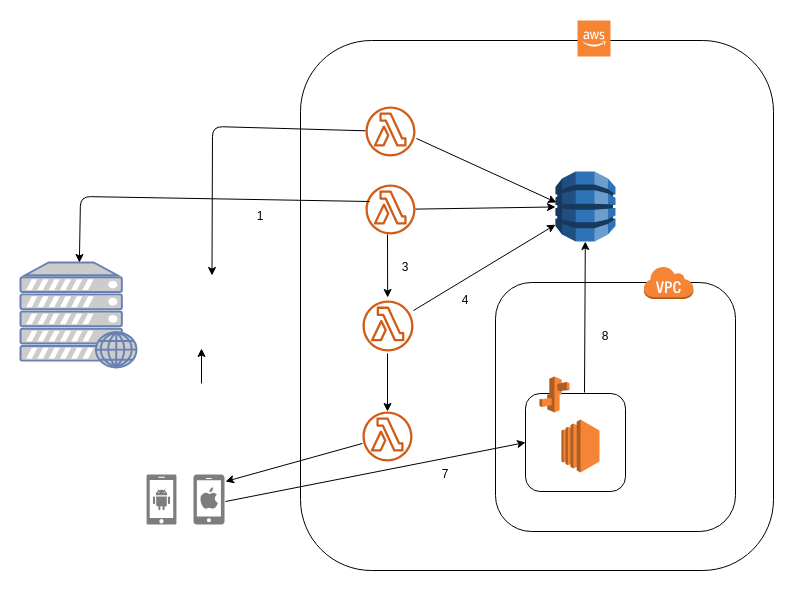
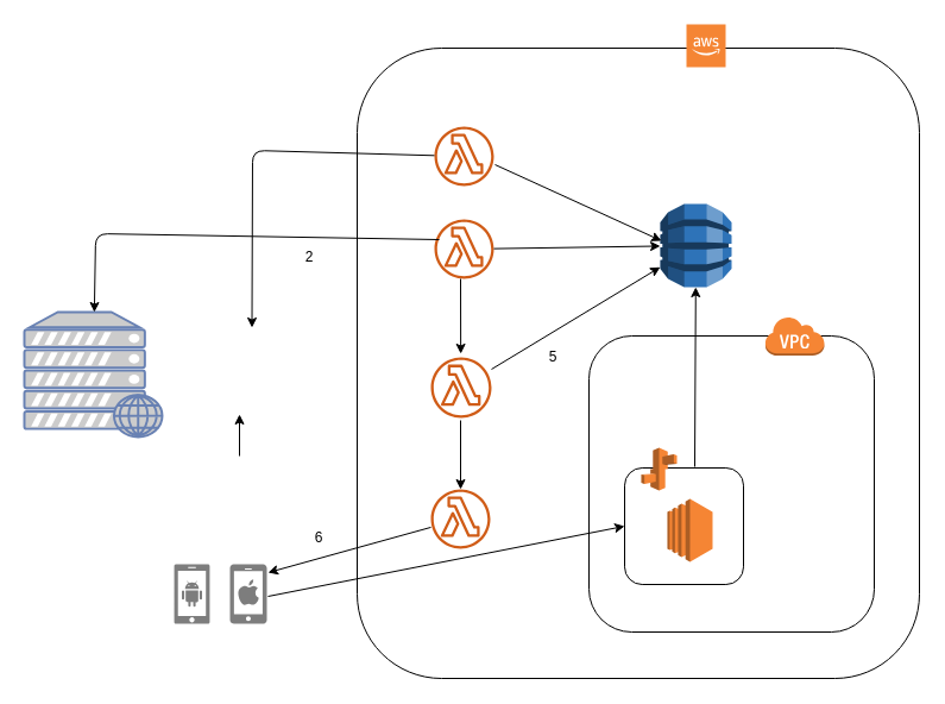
  <mxCell id="0" />
  <mxCell id="1" parent="0" />
  <mxCell id="2" value="" style="rounded=1;whiteSpace=wrap;html=1;" vertex="1" parent="1"><mxGeometry x="300" y="40" width="473" height="530" as="geometry" /></mxCell>
  <mxCell id="3" value="" style="outlineConnect=0;fontColor=#232F3E;gradientColor=none;fillColor=#D05C17;strokeColor=none;dashed=0;verticalLabelPosition=bottom;verticalAlign=top;align=center;html=1;fontSize=12;fontStyle=0;aspect=fixed;shape=mxgraph.aws4.lambda_function;" vertex="1" parent="1"><mxGeometry x="365" y="184" width="50" height="50" as="geometry" /></mxCell>
  <mxCell id="4" value="" style="outlineConnect=0;fontColor=#232F3E;gradientColor=none;fillColor=#D05C17;strokeColor=none;dashed=0;verticalLabelPosition=bottom;verticalAlign=top;align=center;html=1;fontSize=12;fontStyle=0;aspect=fixed;shape=mxgraph.aws4.lambda_function;" vertex="1" parent="1"><mxGeometry x="362" y="300" width="51" height="51" as="geometry" /></mxCell>
  <mxCell id="5" value="" style="outlineConnect=0;fontColor=#232F3E;gradientColor=none;fillColor=#D05C17;strokeColor=none;dashed=0;verticalLabelPosition=bottom;verticalAlign=top;align=center;html=1;fontSize=12;fontStyle=0;aspect=fixed;shape=mxgraph.aws4.lambda_function;" vertex="1" parent="1"><mxGeometry x="362" y="411" width="50" height="50" as="geometry" /></mxCell>
  <mxCell id="6" value="" style="shape=image;html=1;verticalAlign=top;verticalLabelPosition=bottom;labelBackgroundColor=#ffffff;imageAspect=0;aspect=fixed;image=https://cdn2.iconfinder.com/data/icons/fletro-long-shadow-google-service/128/Google_Docs_-_Doc.png" vertex="1" parent="1"><mxGeometry x="175" y="275" width="73" height="73" as="geometry" /></mxCell>
  <mxCell id="7" value="" style="outlineConnect=0;dashed=0;verticalLabelPosition=bottom;verticalAlign=top;align=center;html=1;shape=mxgraph.aws3.dynamo_db;fillColor=#2E73B8;gradientColor=none;" vertex="1" parent="1"><mxGeometry x="555" y="171" width="60" height="70" as="geometry" /></mxCell>
  <mxCell id="8" value="" style="group" vertex="1" connectable="0" parent="1"><mxGeometry x="158" y="382" width="80" height="82" as="geometry" /></mxCell>
  <mxCell id="9" value="" style="shape=image;html=1;verticalAlign=top;verticalLabelPosition=bottom;labelBackgroundColor=#ffffff;imageAspect=0;aspect=fixed;image=https://cdn0.iconfinder.com/data/icons/sports-android-l-lollipop-icon-pack/24/meditation_guru-128.png" vertex="1" parent="8"><mxGeometry width="54" height="54" as="geometry" /></mxCell>
  <mxCell id="10" value="" style="shape=image;html=1;verticalAlign=top;verticalLabelPosition=bottom;labelBackgroundColor=#ffffff;imageAspect=0;aspect=fixed;image=https://cdn0.iconfinder.com/data/icons/sports-android-l-lollipop-icon-pack/24/meditation_guru-128.png" vertex="1" parent="8"><mxGeometry x="27" y="1" width="53" height="53" as="geometry" /></mxCell>
  <mxCell id="11" value="" style="shape=image;html=1;verticalAlign=top;verticalLabelPosition=bottom;labelBackgroundColor=#ffffff;imageAspect=0;aspect=fixed;image=https://cdn0.iconfinder.com/data/icons/sports-android-l-lollipop-icon-pack/24/meditation_guru-128.png" vertex="1" parent="8"><mxGeometry x="10" y="38" width="54" height="54" as="geometry" /></mxCell>
  <mxCell id="12" value="" style="edgeStyle=orthogonalEdgeStyle;rounded=0;orthogonalLoop=1;jettySize=auto;html=1;" edge="1" parent="1"><mxGeometry relative="1" as="geometry"><mxPoint x="201" y="383" as="sourcePoint" /><mxPoint x="201" y="348" as="targetPoint" /></mxGeometry></mxCell>
  <mxCell id="13" value="" style="outlineConnect=0;fontColor=#232F3E;gradientColor=none;fillColor=#D05C17;strokeColor=none;dashed=0;verticalLabelPosition=bottom;verticalAlign=top;align=center;html=1;fontSize=12;fontStyle=0;aspect=fixed;shape=mxgraph.aws4.lambda_function;" vertex="1" parent="1"><mxGeometry x="365" y="106" width="50" height="50" as="geometry" /></mxCell>
  <mxCell id="14" value="" style="group" vertex="1" connectable="0" parent="1"><mxGeometry x="146" y="474" width="78" height="50" as="geometry" /></mxCell>
  <mxCell id="15" value="" style="shadow=0;dashed=0;html=1;strokeColor=none;labelPosition=center;verticalLabelPosition=bottom;verticalAlign=top;align=center;shape=mxgraph.mscae.enterprise.android_phone;fillColor=#7D7D7D;" vertex="1" parent="14"><mxGeometry width="30" height="50" as="geometry" /></mxCell>
  <mxCell id="16" value="" style="shadow=0;dashed=0;html=1;strokeColor=none;labelPosition=center;verticalLabelPosition=bottom;verticalAlign=top;align=center;shape=mxgraph.mscae.enterprise.iphone;fillColor=#7D7D7D;" vertex="1" parent="14"><mxGeometry x="47" width="31" height="50" as="geometry" /></mxCell>
  <mxCell id="17" value="" style="fontColor=#0066CC;verticalAlign=top;verticalLabelPosition=bottom;labelPosition=center;align=center;html=1;outlineConnect=0;fillColor=#CCCCCC;strokeColor=#6881B3;gradientColor=none;gradientDirection=north;strokeWidth=2;shape=mxgraph.networks.web_server;" vertex="1" parent="1"><mxGeometry x="20" y="262" width="116" height="105" as="geometry" /></mxCell>
  <mxCell id="18" value="" style="endArrow=classic;html=1;entryX=0.5;entryY=0;entryDx=0;entryDy=0;" edge="1" parent="1" source="13" target="6"><mxGeometry width="50" height="50" relative="1" as="geometry"><mxPoint x="305" y="151" as="sourcePoint" /><mxPoint x="355" y="101" as="targetPoint" /><Array as="points"><mxPoint x="212" y="126" /></Array></mxGeometry></mxCell>
  <mxCell id="19" value="" style="endArrow=classic;html=1;entryX=0;entryY=0.5;entryDx=0;entryDy=0;entryPerimeter=0;" edge="1" parent="1"><mxGeometry width="50" height="50" relative="1" as="geometry"><mxPoint x="416" y="138" as="sourcePoint" /><mxPoint x="556" y="202" as="targetPoint" /></mxGeometry></mxCell>
  <mxCell id="20" value="" style="endArrow=classic;html=1;exitX=1;exitY=0.25;exitDx=0;exitDy=0;" edge="1" parent="1" target="17"><mxGeometry width="50" height="50" relative="1" as="geometry"><mxPoint x="369" y="201" as="sourcePoint" /><mxPoint x="248" y="276" as="targetPoint" /><Array as="points"><mxPoint x="80" y="196" /></Array></mxGeometry></mxCell>
  <mxCell id="21" value="" style="endArrow=classic;html=1;" edge="1" parent="1" source="3" target="7"><mxGeometry width="50" height="50" relative="1" as="geometry"><mxPoint x="405" y="209.364" as="sourcePoint" /><mxPoint x="545" y="273" as="targetPoint" /></mxGeometry></mxCell>
  <mxCell id="22" value="" style="endArrow=classic;html=1;" edge="1" parent="1"><mxGeometry width="50" height="50" relative="1" as="geometry"><mxPoint x="387" y="234" as="sourcePoint" /><mxPoint x="387.153" y="297" as="targetPoint" /></mxGeometry></mxCell>
  <mxCell id="23" value="" style="endArrow=classic;html=1;" edge="1" parent="1" target="7"><mxGeometry width="50" height="50" relative="1" as="geometry"><mxPoint x="413" y="310" as="sourcePoint" /><mxPoint x="465" y="301" as="targetPoint" /></mxGeometry></mxCell>
  <mxCell id="24" value="" style="endArrow=classic;html=1;" edge="1" parent="1" target="5"><mxGeometry width="50" height="50" relative="1" as="geometry"><mxPoint x="387" y="353" as="sourcePoint" /><mxPoint x="390.153" y="401" as="targetPoint" /></mxGeometry></mxCell>
  <mxCell id="25" value="" style="endArrow=classic;html=1;" edge="1" parent="1" source="5"><mxGeometry width="50" height="50" relative="1" as="geometry"><mxPoint x="351.5" y="431" as="sourcePoint" /><mxPoint x="225" y="481" as="targetPoint" /></mxGeometry></mxCell>
  <mxCell id="26" value="" style="rounded=1;whiteSpace=wrap;html=1;" vertex="1" parent="1"><mxGeometry x="495" y="282" width="240" height="249" as="geometry" /></mxCell>
  <mxCell id="27" value="" style="outlineConnect=0;dashed=0;verticalLabelPosition=bottom;verticalAlign=top;align=center;html=1;shape=mxgraph.aws3.virtual_private_cloud;fillColor=#F58534;gradientColor=none;" vertex="1" parent="1"><mxGeometry x="643" y="265.5" width="50" height="33" as="geometry" /></mxCell>
  <mxCell id="28" value="" style="outlineConnect=0;dashed=0;verticalLabelPosition=bottom;verticalAlign=top;align=center;html=1;shape=mxgraph.aws3.cloud_2;fillColor=#F58534;gradientColor=none;" vertex="1" parent="1"><mxGeometry x="577" y="20" width="33" height="36" as="geometry" /></mxCell>
  <mxCell id="29" value="" style="rounded=1;whiteSpace=wrap;html=1;" vertex="1" parent="1"><mxGeometry x="525" y="393" width="100" height="98" as="geometry" /></mxCell>
  <mxCell id="30" value="" style="outlineConnect=0;dashed=0;verticalLabelPosition=bottom;verticalAlign=top;align=center;html=1;shape=mxgraph.aws3.elastic_beanstalk;fillColor=#F58534;gradientColor=none;" vertex="1" parent="1"><mxGeometry x="539" y="376" width="30" height="36" as="geometry" /></mxCell>
  <mxCell id="31" value="" style="outlineConnect=0;dashed=0;verticalLabelPosition=bottom;verticalAlign=top;align=center;html=1;shape=mxgraph.aws3.ec2;fillColor=#F58534;gradientColor=none;" vertex="1" parent="1"><mxGeometry x="561" y="419" width="38" height="53" as="geometry" /></mxCell>
  <mxCell id="32" value="" style="endArrow=classic;html=1;entryX=0;entryY=0.5;entryDx=0;entryDy=0;" edge="1" parent="1" target="29"><mxGeometry width="50" height="50" relative="1" as="geometry"><mxPoint x="225" y="501" as="sourcePoint" /><mxPoint x="285" y="491" as="targetPoint" /></mxGeometry></mxCell>
  <mxCell id="33" value="" style="endArrow=classic;html=1;exitX=0.59;exitY=-0.01;exitDx=0;exitDy=0;exitPerimeter=0;" edge="1" parent="1" source="29" target="7"><mxGeometry width="50" height="50" relative="1" as="geometry"><mxPoint x="423" y="320" as="sourcePoint" /><mxPoint x="565" y="234.14" as="targetPoint" /></mxGeometry></mxCell>
- <mxCell id="34" value="3" style="text;html=1;strokeColor=none;fillColor=none;align=center;verticalAlign=middle;whiteSpace=wrap;rounded=0;" vertex="1" parent="1"><mxGeometry x="385" y="257" width="40" height="20" as="geometry" /></mxCell>
- <mxCell id="35" value="4" style="text;html=1;strokeColor=none;fillColor=none;align=center;verticalAlign=middle;whiteSpace=wrap;rounded=0;" vertex="1" parent="1"><mxGeometry x="445" y="290" width="40" height="20" as="geometry" /></mxCell>
- <mxCell id="37" value="7" style="text;html=1;strokeColor=none;fillColor=none;align=center;verticalAlign=middle;whiteSpace=wrap;rounded=0;" vertex="1" parent="1"><mxGeometry x="425" y="464" width="40" height="20" as="geometry" /></mxCell>
- <mxCell id="38" value="8" style="text;html=1;strokeColor=none;fillColor=none;align=center;verticalAlign=middle;whiteSpace=wrap;rounded=0;" vertex="1" parent="1"><mxGeometry x="585" y="325.5" width="40" height="20" as="geometry" /></mxCell>
- <mxCell id="39" value="1" style="text;html=1;strokeColor=none;fillColor=none;align=center;verticalAlign=middle;whiteSpace=wrap;rounded=0;" vertex="1" parent="1"><mxGeometry x="240" y="206" width="40" height="20" as="geometry" /></mxCell>
+ <mxCell id="35" value="5" style="text;html=1;strokeColor=none;fillColor=none;align=center;verticalAlign=middle;whiteSpace=wrap;rounded=0;" vertex="1" parent="1"><mxGeometry x="445" y="290" width="40" height="20" as="geometry" /></mxCell>
+ <mxCell id="36" value="6" style="text;html=1;strokeColor=none;fillColor=none;align=center;verticalAlign=middle;whiteSpace=wrap;rounded=0;" vertex="1" parent="1"><mxGeometry x="248" y="442" width="40" height="20" as="geometry" /></mxCell>
+ <mxCell id="39" value="2" style="text;html=1;strokeColor=none;fillColor=none;align=center;verticalAlign=middle;whiteSpace=wrap;rounded=0;" vertex="1" parent="1"><mxGeometry x="240" y="206" width="40" height="20" as="geometry" /></mxCell>
